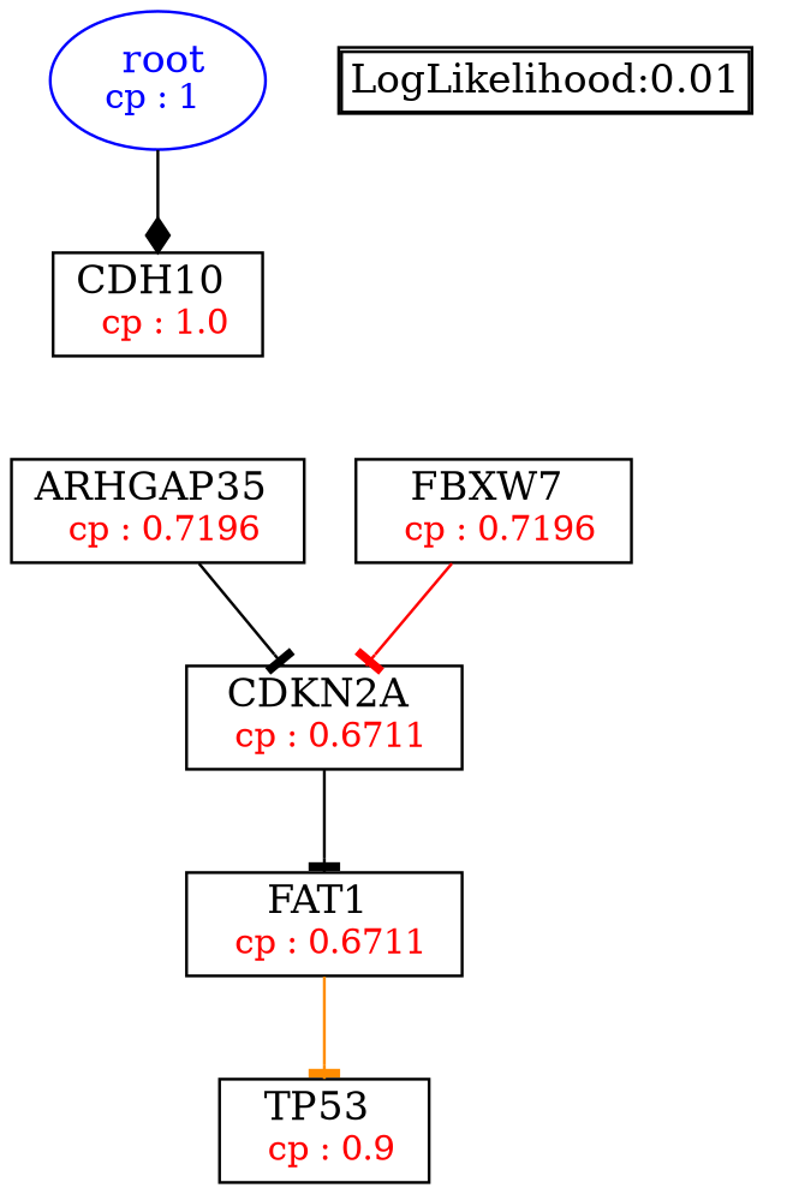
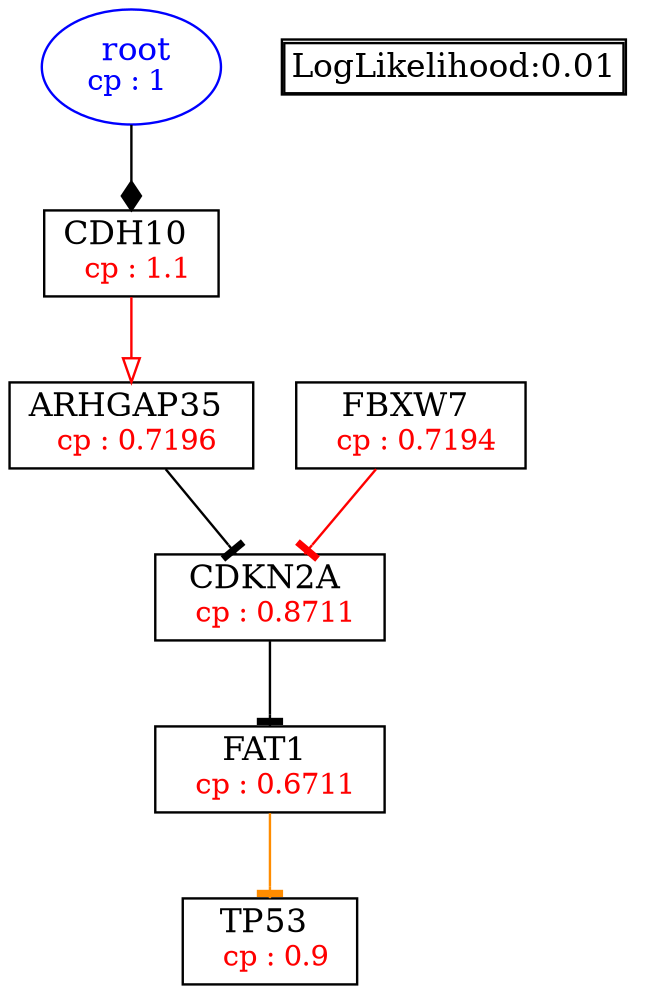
  digraph {
    fontsize=10
    node [shape=box]
    edge [arrowhead=tee color=black]
    n1 [color=Blue label=<<font color='Blue'> root</font><br/><font color='Blue' POINT-SIZE='12'>cp : 1 </font>> shape=oval]
-   n2 [label=<CDH10 <br/> <font color='Red' POINT-SIZE='12'> cp : 1.0 </font>>]
+   n2 [label=<CDH10 <br/> <font color='Red' POINT-SIZE='12'> cp : 1.1 </font>>]
    n3 [label=<ARHGAP35 <br/> <font color='Red' POINT-SIZE='12'> cp : 0.7196 </font>>]
-   n4 [label=<CDKN2A <br/> <font color='Red' POINT-SIZE='12'> cp : 0.6711 </font>>]
-   n5 [label=<FBXW7 <br/> <font color='Red' POINT-SIZE='12'> cp : 0.7196 </font>>]
+   n4 [label=<CDKN2A <br/> <font color='Red' POINT-SIZE='12'> cp : 0.8711 </font>>]
+   n5 [label=<FBXW7 <br/> <font color='Red' POINT-SIZE='12'> cp : 0.7194 </font>>]
    n6 [label=<FAT1 <br/> <font color='Red' POINT-SIZE='12'> cp : 0.6711 </font>>]
    n7 [label=<TP53 <br/> <font color='Red' POINT-SIZE='12'> cp : 0.9 </font>>]
    n8 [label=<<TABLE BORDER="1" CELLBORDER="1" CELLSPACING="0" >     <TR><TD ALIGN="LEFT">LogLikelihood:0.01</TD></TR>     </TABLE>> shape=plaintext]
    n1 -> n2 [arrowhead=diamond]
+   n2 -> n3 [arrowhead=onormal color=red]
    n3 -> n4
    n4 -> n6
    n5 -> n4 [color=red]
    n6 -> n7 [color=darkorange]
  }
